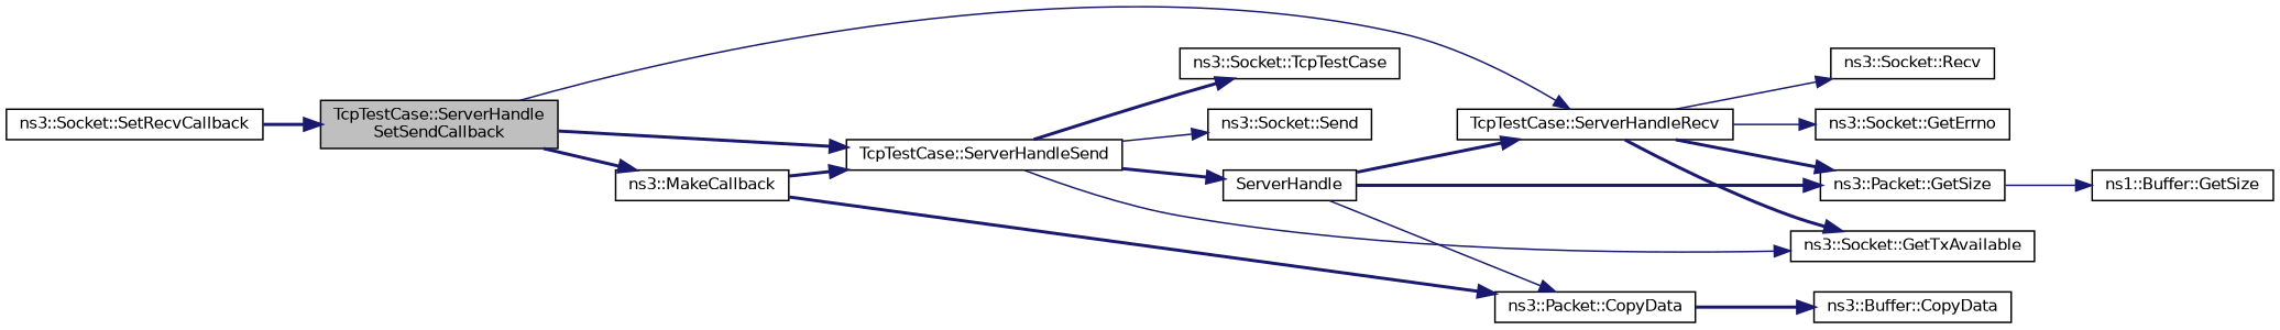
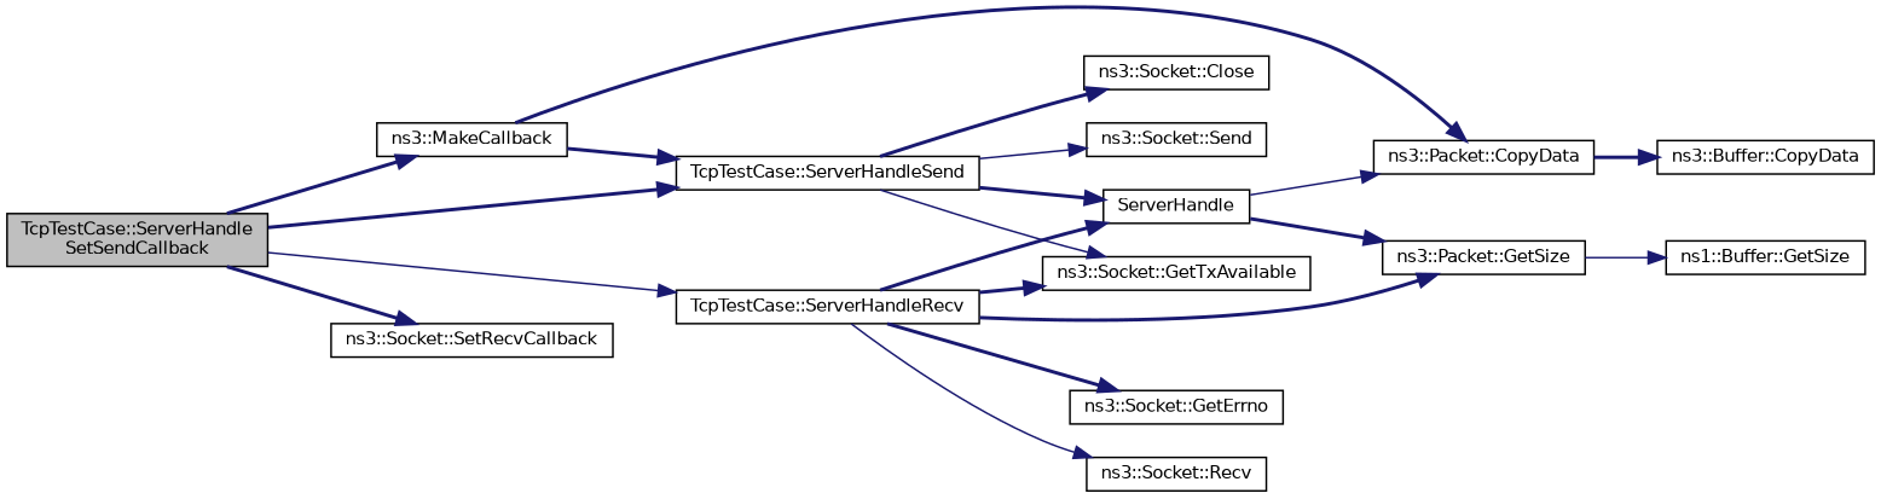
  digraph {
    rankdir=LR
    node [color=black fillcolor=white fontname=Helvetica fontsize=10 shape=record style=filled]
    edge [color=midnightblue fontname=Helvetica fontsize=10 labelfontname=Helvetica labelfontsize=10 style=bold]
    n1 [fillcolor=grey75 fontcolor=black height=0.2 label="TcpTestCase::ServerHandle\lSetSendCallback" width=0.4]
    n2 [height=0.2 label="ns3::MakeCallback" width=0.4]
    n3 [height=0.2 label="TcpTestCase::ServerHandleRecv" width=0.4]
    n4 [height=0.2 label="TcpTestCase::ServerHandleSend" width=0.4]
    n5 [height=0.2 label="ns3::Socket::SetRecvCallback" width=0.4]
    n6 [height=0.2 label="ns3::Packet::CopyData" width=0.4]
    n7 [height=0.2 label="ns3::Socket::GetErrno" width=0.4]
    n8 [height=0.2 label="ns3::Packet::GetSize" width=0.4]
    n9 [height=0.2 label=ServerHandle width=0.4]
    n10 [height=0.2 label="ns3::Socket::GetTxAvailable" width=0.4]
    n11 [height=0.2 label="ns3::Socket::Recv" width=0.4]
-   n12 [height=0.2 label="ns3::Socket::TcpTestCase" width=0.4]
+   n12 [height=0.2 label="ns3::Socket::Close" width=0.4]
    n13 [height=0.2 label="ns3::Socket::Send" width=0.4]
    n14 [height=0.2 label="ns3::Buffer::CopyData" width=0.4]
    n15 [height=0.2 label="ns1::Buffer::GetSize" width=0.4]
    n1 -> n2
    n1 -> n3 [style=solid]
    n1 -> n4
-   n5 -> n1
+   n1 -> n5
    n2 -> n4
    n2 -> n6
-   n3 -> n7 [style=solid]
+   n3 -> n7
    n3 -> n8
-   n9 -> n3
+   n3 -> n9
    n3 -> n10
    n3 -> n11 [style=solid]
    n4 -> n9
    n4 -> n10 [style=solid]
    n4 -> n12
    n4 -> n13 [style=solid]
    n6 -> n14
    n8 -> n15 [style=solid]
    n9 -> n6 [style=solid]
    n9 -> n8
  }
